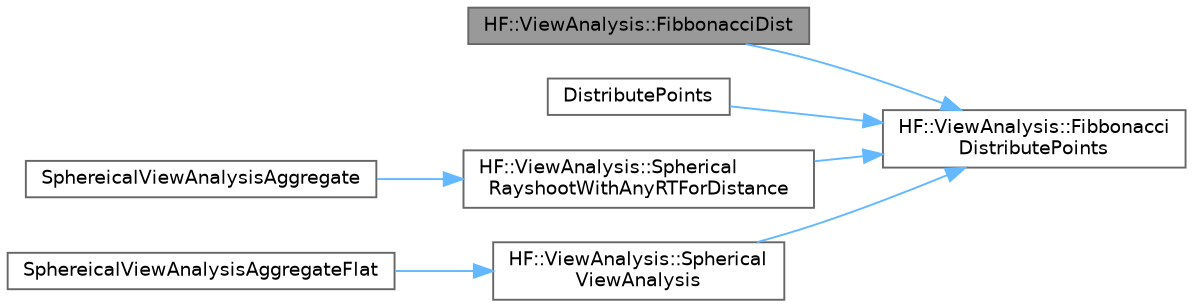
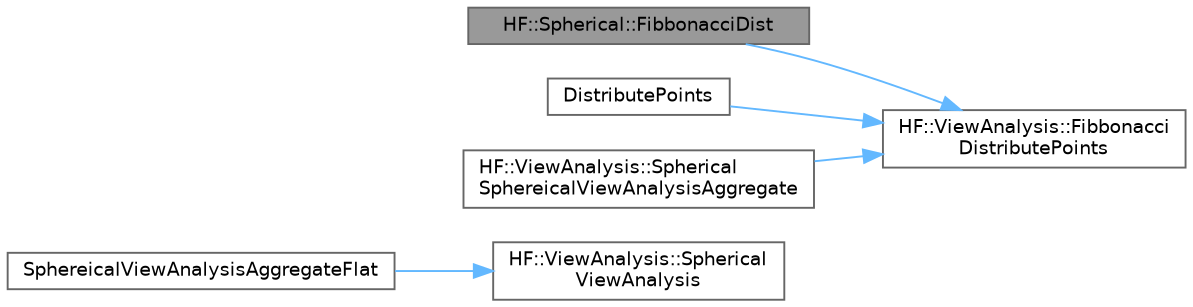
  digraph {
    rankdir=RL
    node [color=grey40 fillcolor=white fontname=Helvetica fontsize=10 shape=box style=filled]
    edge [color=steelblue1 dir=back fontname=Helvetica fontsize=10 labelfontname=Helvetica labelfontsize=10 style=solid]
-   n1 [color=gray40 fillcolor=grey60 fontcolor=black height=0.2 label="HF::ViewAnalysis::FibbonacciDist" width=0.4]
+   n1 [color=gray40 fillcolor=grey60 fontcolor=black height=0.2 label="HF::Spherical::FibbonacciDist" width=0.4]
    n2 [height=0.2 label="HF::ViewAnalysis::Fibbonacci\lDistributePoints" width=0.4]
    n3 [height=0.2 label=DistributePoints width=0.4]
-   n4 [height=0.2 label="HF::ViewAnalysis::Spherical\lRayshootWithAnyRTForDistance" width=0.4]
+   n4 [height=0.2 label="HF::ViewAnalysis::Spherical\lSphereicalViewAnalysisAggregate" width=0.4]
    n5 [height=0.2 label="HF::ViewAnalysis::Spherical\lViewAnalysis" width=0.4]
-   n6 [height=0.2 label=SphereicalViewAnalysisAggregate width=0.4]
    n7 [height=0.2 label=SphereicalViewAnalysisAggregateFlat width=0.4]
    n2 -> n1
    n2 -> n3
    n2 -> n4
-   n2 -> n5
-   n4 -> n6
    n5 -> n7
  }
